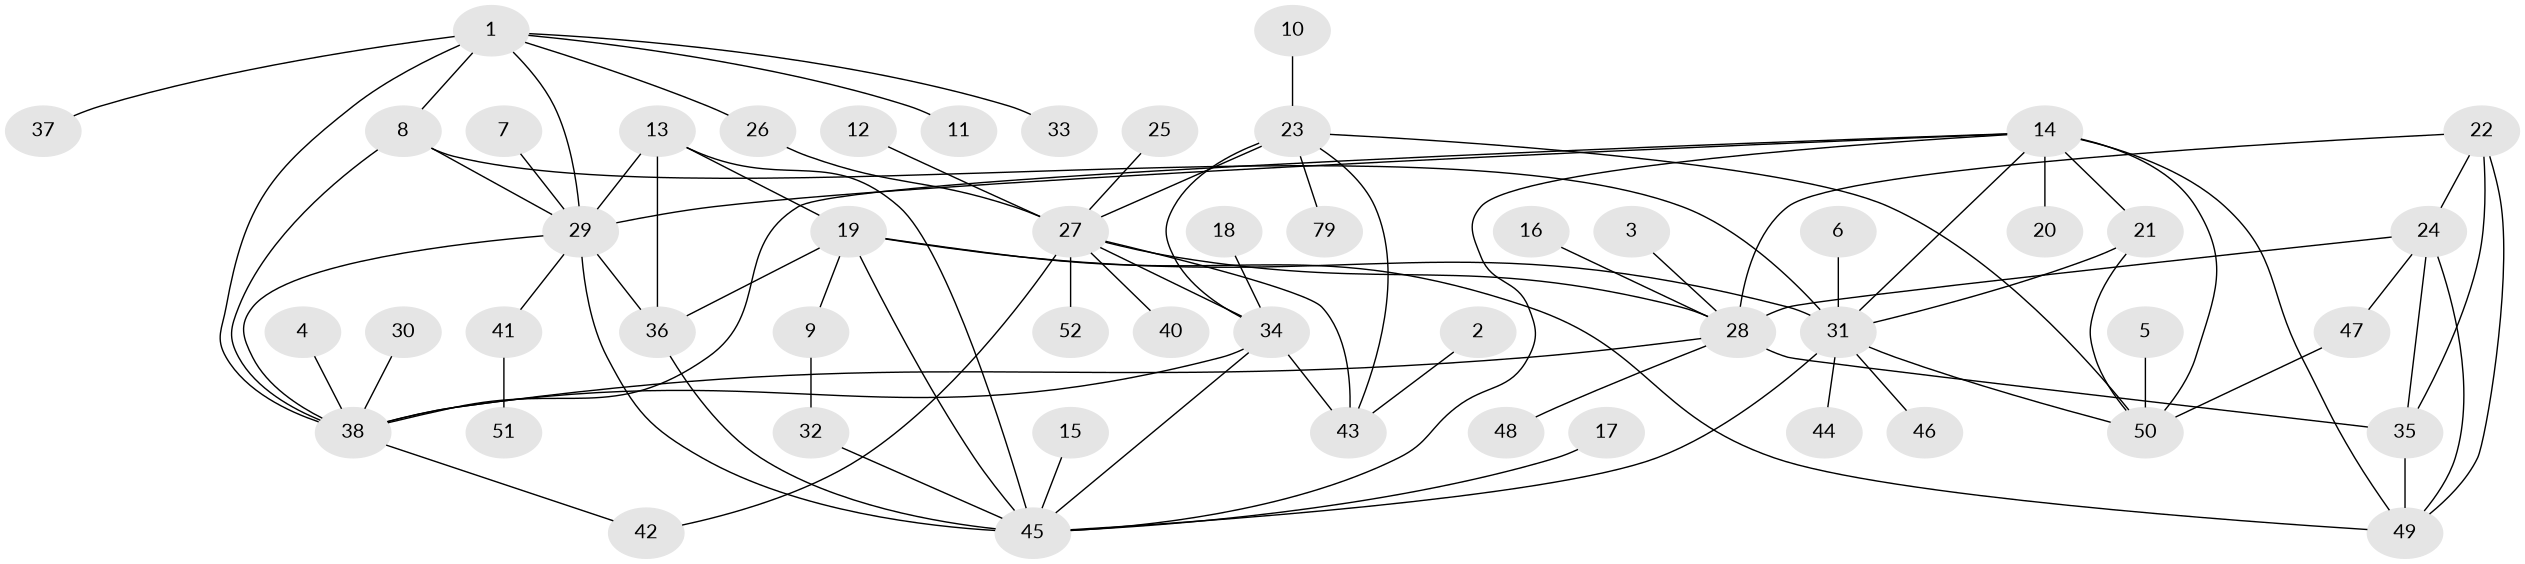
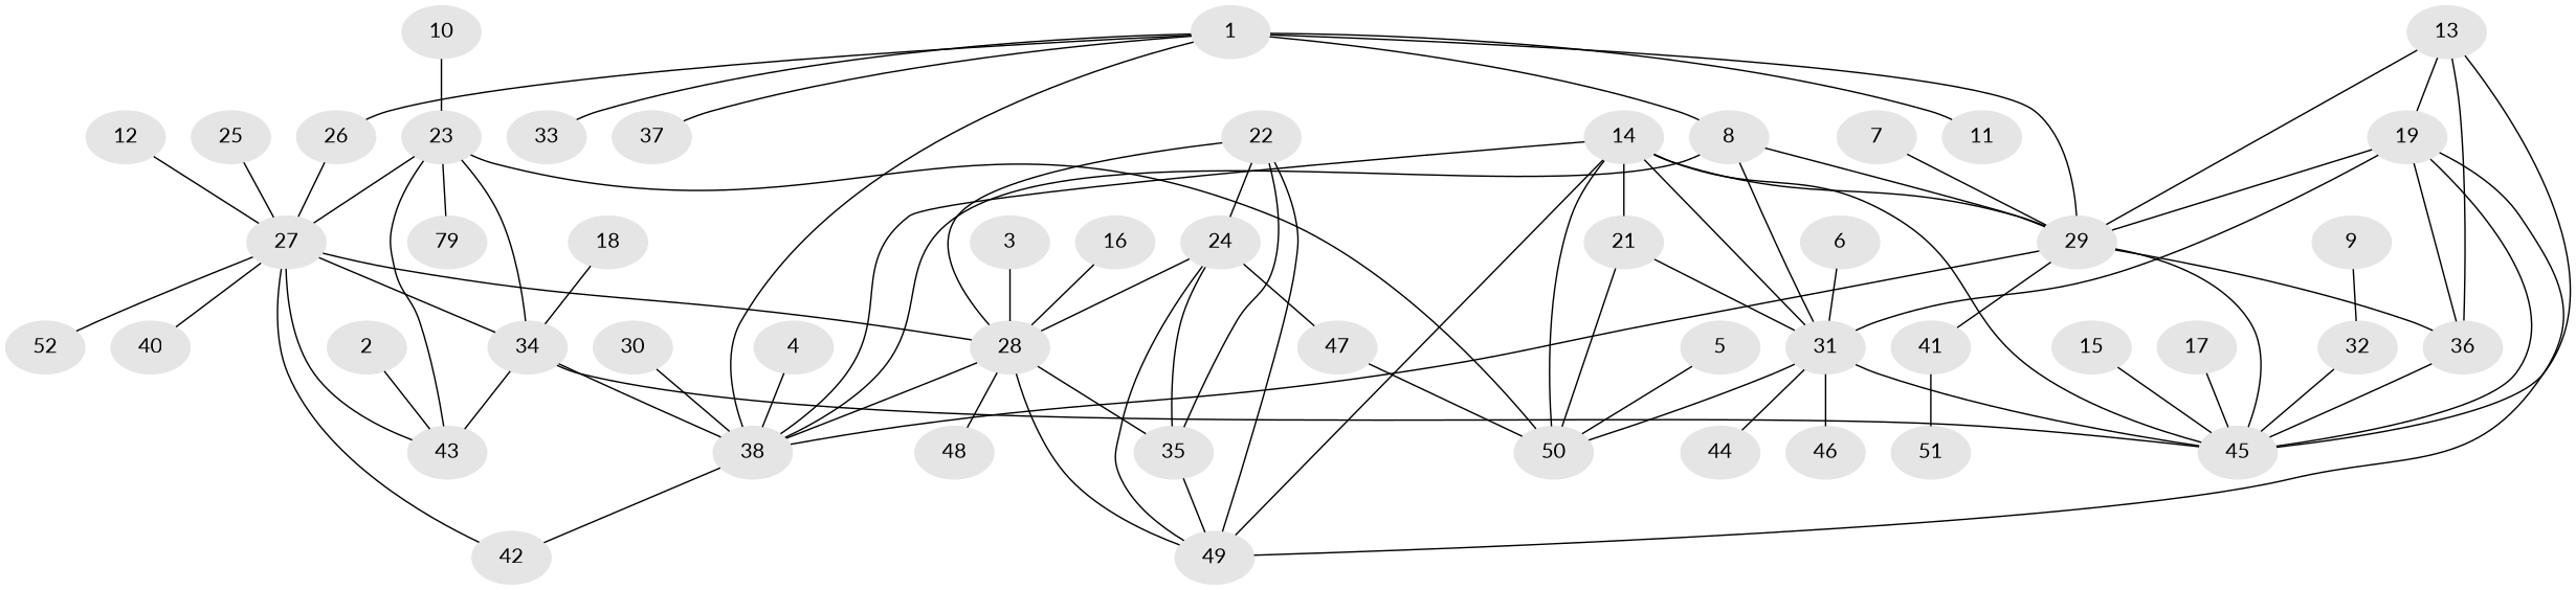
  graph {
    fontname=Lato
    node [color=gray90 fontname=Lato style=filled]
    edge [fontname=Lato weight=1.0]
    1
    8
    11
    26
    29
    33
    37
    38
    31
    27
    36
    45
    41
    42
    2
    43
    3
    28
    49
    35
    48
    4
    5
    50
    6
    44
    46
    7
    9
    32
    10
    23
    34
    n34 [label=79]
    12
    40
    52
    13
    19
    14
-   20
    21
    15
    16
    17
    18
    22
    24
    47
    25
    51
    30
    1 -- 8 [weight=2.0]
    1 -- 11
    1 -- 26
    1 -- 29 [weight=2.0]
    1 -- 33
    1 -- 37
    1 -- 38 [weight=2.0]
    8 -- 29
    8 -- 38
    8 -- 31
    26 -- 27
    29 -- 38
    29 -- 36
    29 -- 45
    29 -- 41
    38 -- 42
    31 -- 45
    31 -- 50
    31 -- 44
    31 -- 46
    27 -- 42
    27 -- 43
    27 -- 28
    27 -- 34 [weight=2.0]
    27 -- 40
    27 -- 52
    36 -- 45
    41 -- 51
    2 -- 43
    3 -- 28
    28 -- 38
+   28 -- 49
    28 -- 35
    28 -- 48
    35 -- 49
    4 -- 38
    5 -- 50
    6 -- 31
    7 -- 29
    9 -- 32
    32 -- 45
    10 -- 23
    23 -- 27
    23 -- 43
    23 -- 50
    23 -- 34 [weight=2.0]
    23 -- n34
    34 -- 38
    34 -- 45
    34 -- 43 [weight=2.0]
    12 -- 27
    13 -- 29
    13 -- 36
    13 -- 45
    13 -- 19
-   19 -- 9
+   19 -- 29
    19 -- 31
    19 -- 36
    19 -- 45
    19 -- 49
    14 -- 29
    14 -- 38
    14 -- 31 [weight=2.0]
    14 -- 45
    14 -- 49
    14 -- 50 [weight=2.0]
-   14 -- 20
    14 -- 21 [weight=2.0]
    21 -- 31
    21 -- 50
    15 -- 45
    16 -- 28
    17 -- 45
    18 -- 34
    22 -- 28
    22 -- 49
    22 -- 35
    22 -- 24
    24 -- 28
    24 -- 49
    24 -- 35
    24 -- 47
    47 -- 50
    25 -- 27
    30 -- 38
  }
